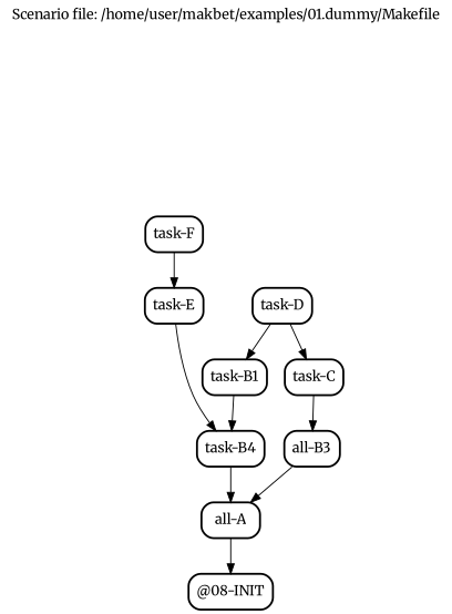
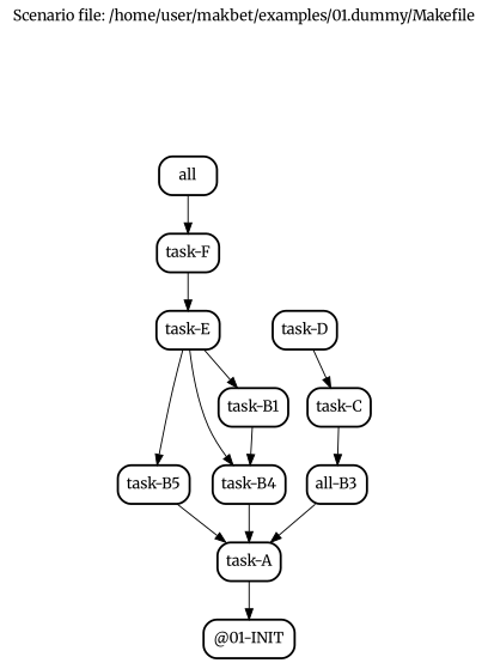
  digraph {
    fontname=Merriweather
    label="Scenario file: /home/user/makbet/examples/01.dummy/Makefile\n\n\n\n"
    labelloc=t
    node [fontname=Merriweather shape=box style="rounded, bold"]
    edge [fontname=Merriweather]
+   all
    "task-F"
    "task-E"
    "task-B1"
    "task-B4"
-   "task-A" [label="all-A"]
-   "@01-INIT" [label="@08-INIT"]
+   "task-B5"
+   "task-A"
+   "@01-INIT"
    n9 [label="all-B3"]
    "task-C"
    "task-D"
+   all -> "task-F"
    "task-F" -> "task-E"
-   "task-D" -> "task-B1"
+   "task-E" -> "task-B1"
    "task-E" -> "task-B4"
+   "task-E" -> "task-B5"
    "task-B1" -> "task-B4"
    "task-B4" -> "task-A"
+   "task-B5" -> "task-A"
    "task-A" -> "@01-INIT"
    n9 -> "task-A"
    "task-C" -> n9
    "task-D" -> "task-C"
  }
